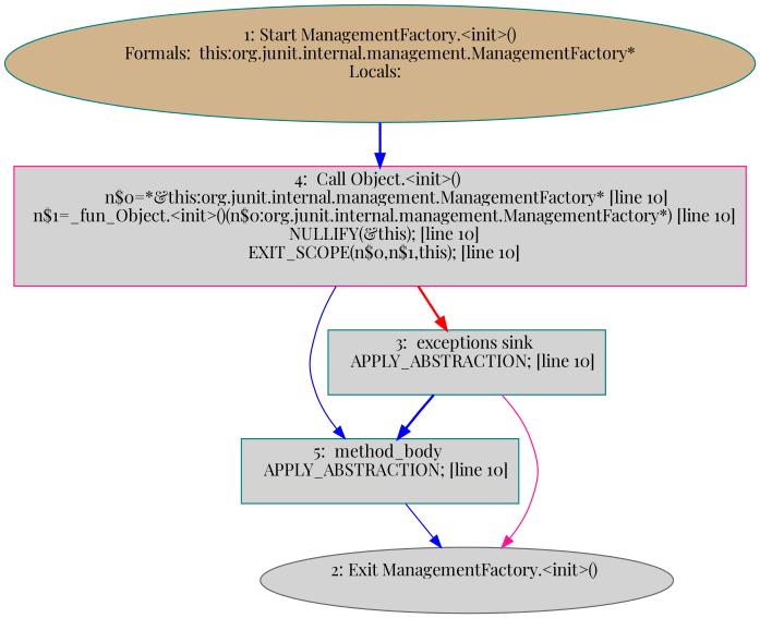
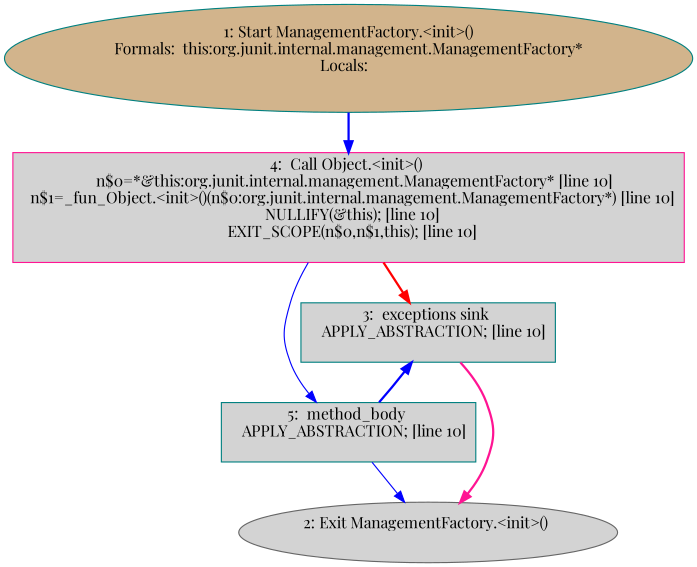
  digraph {
    fontname="Playfair Display"
    node [color=teal fillcolor=lightgrey fontname="Playfair Display" style=filled shape=box]
    edge [color=blue fontname="Playfair Display" style=bold]
    n1 [fillcolor=tan label="1: Start ManagementFactory.<init>()\nFormals:  this:org.junit.internal.management.ManagementFactory*\nLocals:  \n  " shape=""]
    n2 [color=deeppink label="4:  Call Object.<init>() \n   n$0=*&this:org.junit.internal.management.ManagementFactory* [line 10]\n  n$1=_fun_Object.<init>()(n$0:org.junit.internal.management.ManagementFactory*) [line 10]\n  NULLIFY(&this); [line 10]\n  EXIT_SCOPE(n$0,n$1,this); [line 10]\n "]
    n3 [label="3:  exceptions sink \n   APPLY_ABSTRACTION; [line 10]\n "]
    n4 [label="5:  method_body \n   APPLY_ABSTRACTION; [line 10]\n "]
    n5 [color=gray40 label="2: Exit ManagementFactory.<init>() \n  " shape=""]
    n1 -> n2
    n2 -> n3 [color=red]
    n2 -> n4 [style=solid]
-   n3 -> n5 [color=deeppink style=solid]
-   n3 -> n4
+   n3 -> n5 [color=deeppink]
+   n4 -> n3
    n4 -> n5 [style=solid]
  }
